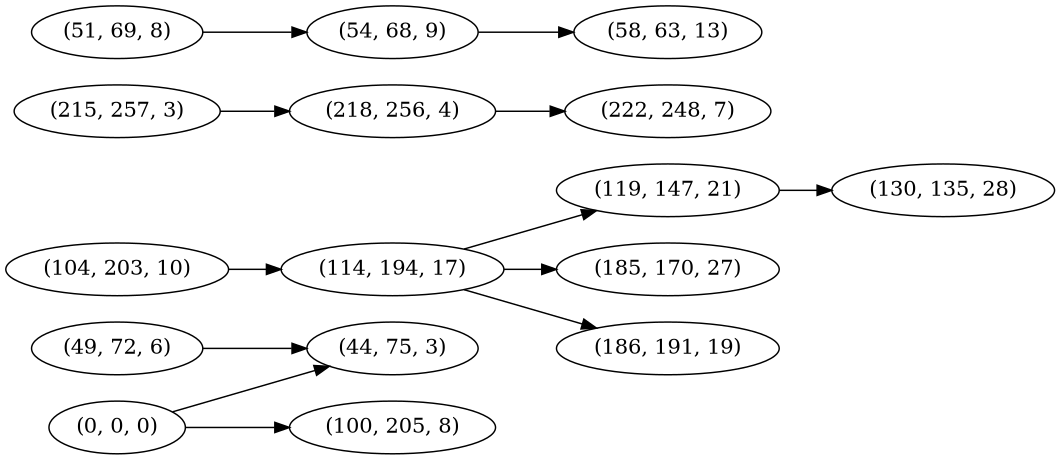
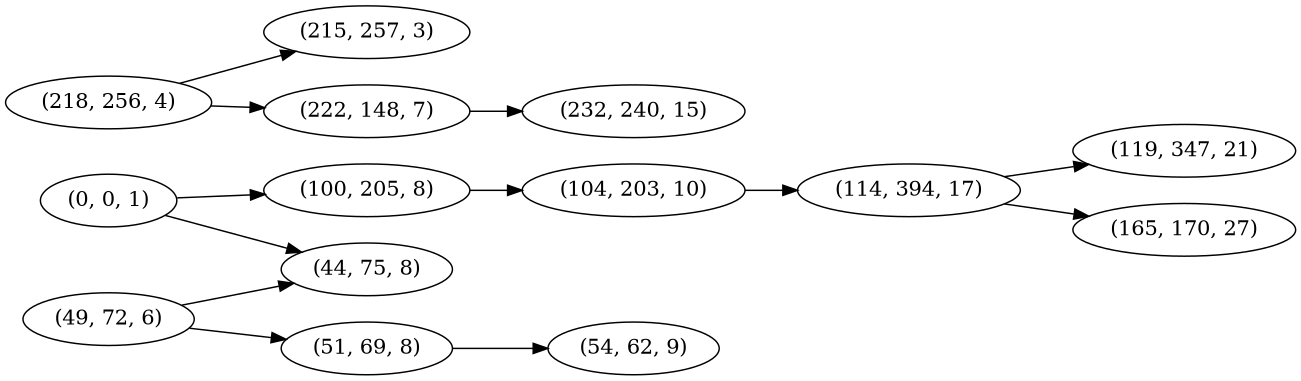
  digraph {
    rankdir=LR
-   "(0, 0, 0)"
-   "(44, 75, 3)"
+   "(0, 0, 0)" [label="(0, 0, 1)"]
+   "(44, 75, 3)" [label="(44, 75, 8)"]
    "(100, 205, 8)"
    "(104, 203, 10)"
    "(215, 257, 3)"
    "(218, 256, 4)"
    "(49, 72, 6)"
    "(51, 69, 8)"
-   "(54, 68, 9)"
-   "(58, 63, 13)"
-   "(114, 194, 17)"
-   "(119, 147, 21)"
-   "(165, 170, 27)" [label="(185, 170, 27)"]
-   "(186, 191, 19)"
-   "(130, 135, 28)"
-   "(222, 248, 7)"
+   "(54, 68, 9)" [label="(54, 62, 9)"]
+   "(114, 194, 17)" [label="(114, 394, 17)"]
+   "(119, 147, 21)" [label="(119, 347, 21)"]
+   "(165, 170, 27)"
+   "(222, 248, 7)" [label="(222, 148, 7)"]
+   "(232, 240, 15)"
    "(0, 0, 0)" -> "(44, 75, 3)"
    "(0, 0, 0)" -> "(100, 205, 8)"
+   "(100, 205, 8)" -> "(104, 203, 10)"
    "(104, 203, 10)" -> "(114, 194, 17)"
-   "(215, 257, 3)" -> "(218, 256, 4)"
+   "(218, 256, 4)" -> "(215, 257, 3)"
    "(218, 256, 4)" -> "(222, 248, 7)"
    "(49, 72, 6)" -> "(44, 75, 3)"
+   "(49, 72, 6)" -> "(51, 69, 8)"
    "(51, 69, 8)" -> "(54, 68, 9)"
-   "(54, 68, 9)" -> "(58, 63, 13)"
    "(114, 194, 17)" -> "(119, 147, 21)"
    "(114, 194, 17)" -> "(165, 170, 27)"
-   "(114, 194, 17)" -> "(186, 191, 19)"
-   "(119, 147, 21)" -> "(130, 135, 28)"
+   "(222, 248, 7)" -> "(232, 240, 15)"
  }
